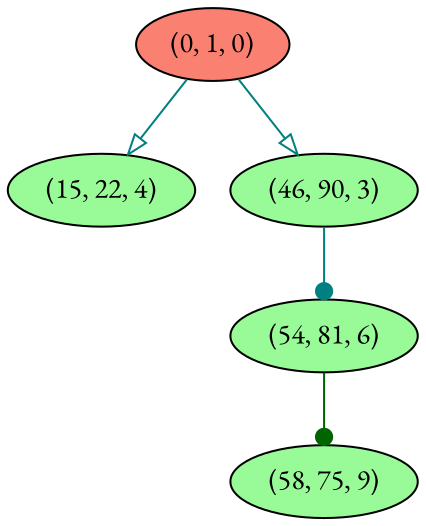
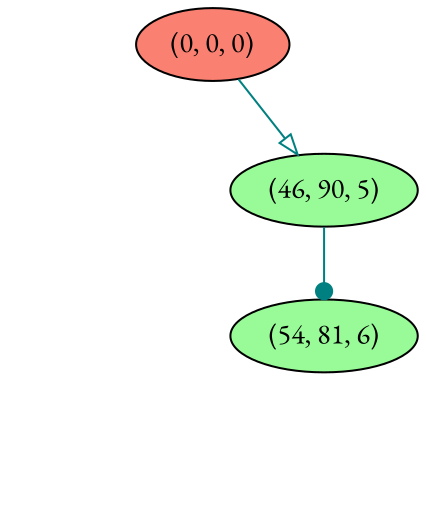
  digraph {
    fontname="EB Garamond"
    node [fillcolor=palegreen fontname="EB Garamond" style=filled]
    edge [arrowhead=onormal color=teal fontname="EB Garamond"]
-   "(0, 0, 0)" [fillcolor=salmon label="(0, 1, 0)"]
-   "(15, 22, 4)"
-   "(46, 90, 3)"
+   "(0, 0, 0)" [fillcolor=salmon]
+   "(46, 90, 3)" [label="(46, 90, 5)"]
    "(54, 81, 6)"
-   "(58, 75, 9)"
-   "(0, 0, 0)" -> "(15, 22, 4)"
    "(0, 0, 0)" -> "(46, 90, 3)"
    "(46, 90, 3)" -> "(54, 81, 6)" [arrowhead=dot]
-   "(54, 81, 6)" -> "(58, 75, 9)" [arrowhead=dot color=darkgreen]
  }
